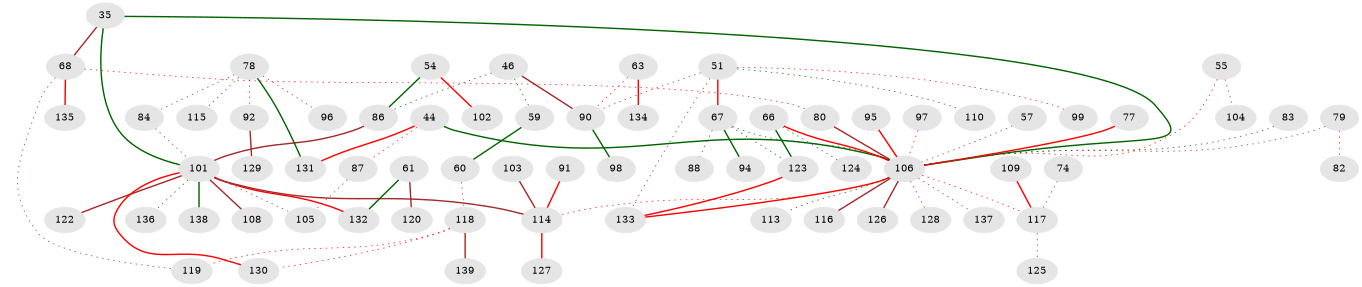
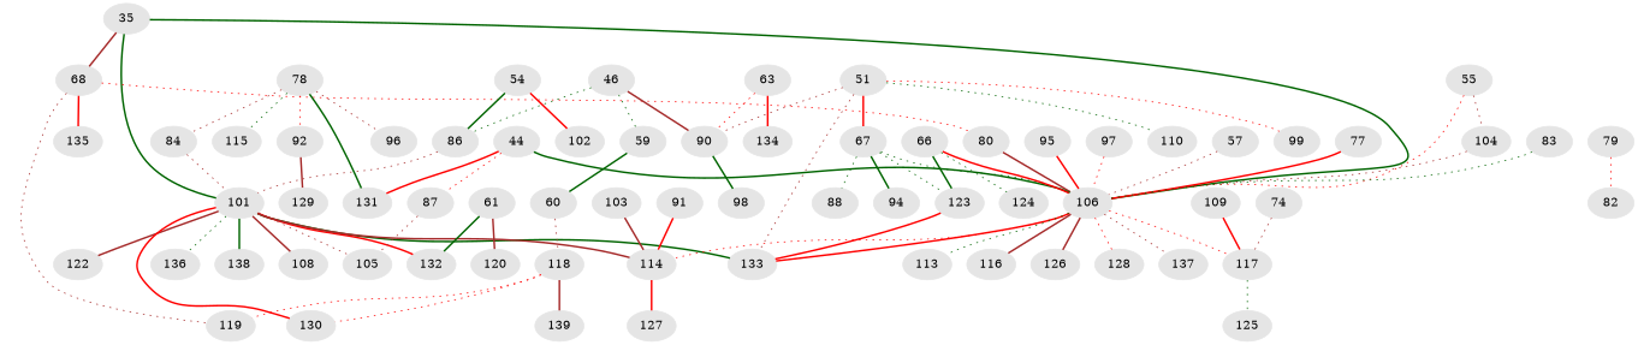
  graph {
    node [color=gray90 style=filled]
    edge [color=red style=dotted]
    35 [super="+20"]
    68
    101 [super="+7+17+19"]
    106 [super="+58+71+89+75+53+76"]
    80 [super="+22+32"]
    119
    135
    133 [super="+4+85+111"]
    132 [super="+43"]
    105
    114 [super="+52"]
    108
    122
    130 [super="+72"]
    136
    138
    117 [super="+62"]
    113
    116
    126
    128
    137
    44 [super="+11+34"]
    87
    131 [super="+112"]
    46
    59
    86 [super="+41"]
    90 [super="+50+39+64"]
    60
    98
    51 [super="+36"]
    67 [super="+27+47"]
    99
    110
    123 [super="+1+49"]
    88
    94
    54
    102
    55
    104
    57
    118
    139
    61
    120
    63
    134 [super="+121"]
    66
    124 [super="+100"]
    125
    74
    77
    78 [super="+69"]
    84
    92
    96
    115
    129
    79
    82
    83
    127
    91
    95
    97
    103
    109
    35 -- 68 [color=brown style=bold]
    35 -- 101 [color=darkgreen style=bold weight=2]
    35 -- 106 [color=darkgreen style=bold]
    68 -- 80
    68 -- 119 [color=brown]
    68 -- 135 [style=bold]
+   101 -- 133 [color=darkgreen style=bold weight=3]
    101 -- 132 [style=bold]
    101 -- 105 [color=brown]
    101 -- 114 [color=brown style=bold]
    101 -- 108 [color=brown style=bold]
    101 -- 122 [color=brown style=bold]
    101 -- 130 [style=bold]
    101 -- 136 [color=darkgreen]
    101 -- 138 [color=darkgreen style=bold]
    106 -- 133 [style=bold]
    106 -- 114
    106 -- 117
    106 -- 113 [color=darkgreen]
    106 -- 116 [color=brown style=bold]
    106 -- 126 [color=brown style=bold]
    106 -- 128
    106 -- 137 [color=brown]
    80 -- 106 [color=brown style=bold]
    114 -- 127 [style=bold]
    117 -- 125 [color=darkgreen]
    44 -- 106 [color=darkgreen style=bold weight=2]
    44 -- 87
    44 -- 131 [style=bold weight=2]
    87 -- 105 [color=brown]
    46 -- 59 [color=darkgreen]
    46 -- 86 [color=darkgreen weight=2]
    46 -- 90 [color=brown style=bold]
    59 -- 60 [color=darkgreen style=bold]
-   86 -- 101 [color=brown style=bold]
+   86 -- 101 [color=brown]
    90 -- 98 [color=darkgreen style=bold]
    60 -- 118 [color=brown]
    51 -- 133 [color=brown]
    51 -- 90 [color=brown]
    51 -- 67 [style=bold weight=2]
    51 -- 99
    51 -- 110 [color=darkgreen]
    67 -- 106 [color=darkgreen weight=2]
    67 -- 123 [color=darkgreen]
    67 -- 88 [color=darkgreen]
    67 -- 94 [color=darkgreen style=bold]
    123 -- 133 [style=bold]
    54 -- 86 [color=darkgreen style=bold]
    54 -- 102 [style=bold]
    55 -- 106
    55 -- 104 [color=brown]
    57 -- 106 [color=brown]
    118 -- 119
    118 -- 130
    118 -- 139 [color=brown style=bold]
    61 -- 132 [color=darkgreen style=bold]
    61 -- 120 [color=brown style=bold]
    63 -- 90
    63 -- 134 [style=bold weight=2]
    66 -- 106 [style=bold]
    66 -- 123 [color=darkgreen style=bold]
    66 -- 124 [color=darkgreen weight=2]
    74 -- 117 [color=brown]
    77 -- 106 [style=bold]
    78 -- 131 [color=darkgreen style=bold]
    78 -- 84 [color=brown]
    78 -- 92
    78 -- 96 [color=brown]
    78 -- 115 [color=darkgreen]
    84 -- 101 [color=brown]
    92 -- 129 [color=brown style=bold]
-   79 -- 106 [color=brown]
+   104 -- 106 [color=brown]
    79 -- 82
    83 -- 106 [color=darkgreen]
    91 -- 114 [style=bold]
    95 -- 106 [style=bold]
    97 -- 106
    103 -- 114 [color=brown style=bold]
    109 -- 117 [style=bold]
  }
